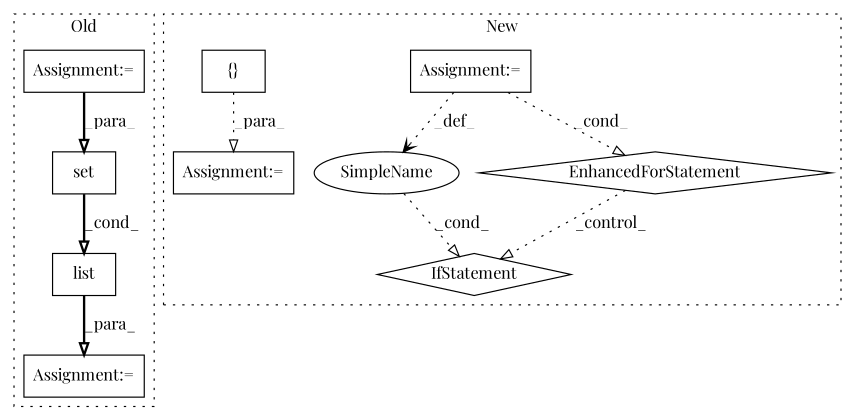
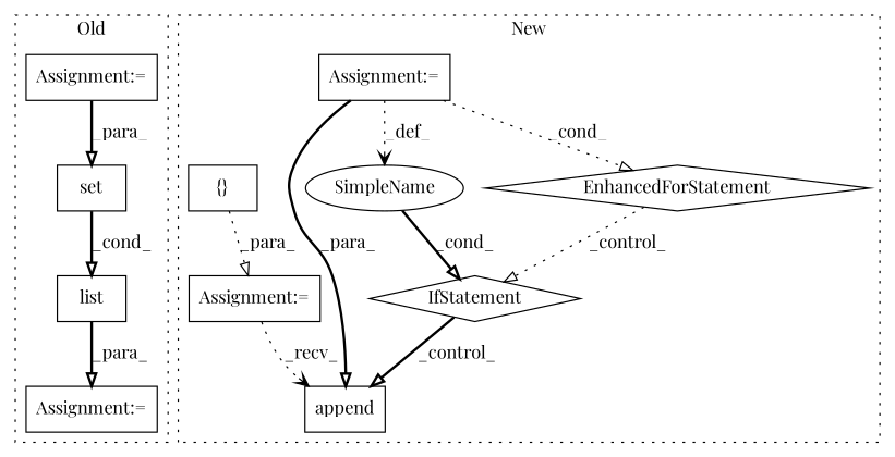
  digraph {
    fontname="Playfair Display"
    node [a=7 fontname="Playfair Display" l=1 s="4527,4655" shape=box]
    edge [arrowhead=onormal fontname="Playfair Display" style=dotted]
    n1 [a=32 l="4,1" label=set s="5131,5154"]
    n2 [label="Assignment:=" s=5331]
    n3 [a=32 l="5,1" label=list s="5332,5350"]
    n4 [label="Assignment:=" s=5072]
+   n5 [a=32 l="7,1" label=append s="4765,4849"]
    n6 [a=25 l="4,2" label=IfStatement s="4667,4732" shape=diamond]
    n7 [a=42 label=SimpleName shape=ellipse l="" s=""]
    n8 [l="57,2" label="Assignment:="]
    n9 [a=70 l="57,2" label=EnhancedForStatement shape=diamond]
    n10 [label="Assignment:=" s=4400]
    n11 [a=4 l=2 label="{}" s=4418]
    subgraph cluster_1 {
      label=Old
      style=dotted
      n1
      n2
      n3
      n4
    }
    subgraph cluster_2 {
      label=New
      style=dotted
+     n5
      n6
      n7
      n8
      n9
      n10
      n11
    }
    n1 -> n3 [label=_cond_ style=bold]
    n3 -> n2 [label=_para_ style=bold]
    n4 -> n1 [label=_para_ style=bold]
-   n7 -> n6 [label=_cond_]
+   n6 -> n5 [label=_control_ style=bold]
+   n7 -> n6 [label=_cond_ style=bold]
+   n8 -> n5 [label=_para_ style=bold]
    n8 -> n7 [arrowhead=vee label=_def_]
    n8 -> n9 [label=_cond_]
    n9 -> n6 [label=_control_]
+   n10 -> n5 [arrowhead=vee label=_recv_]
    n11 -> n10 [label=_para_]
  }
